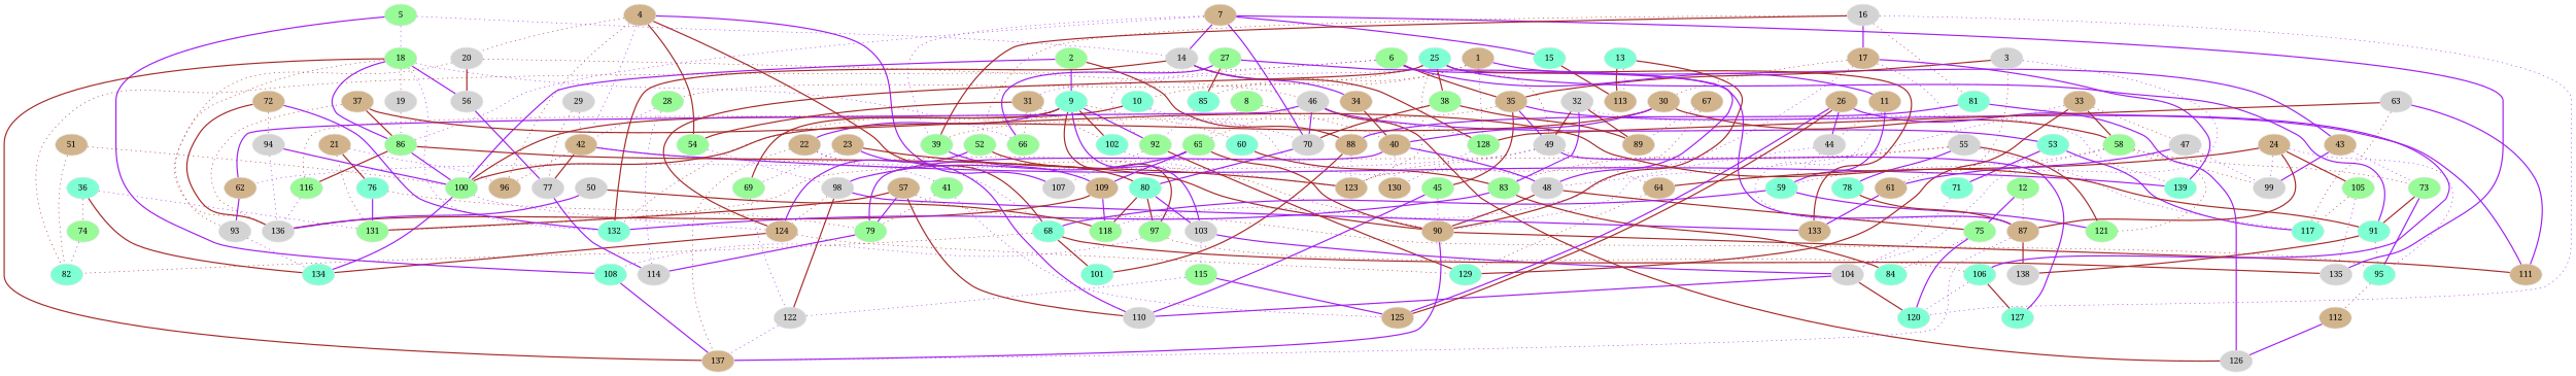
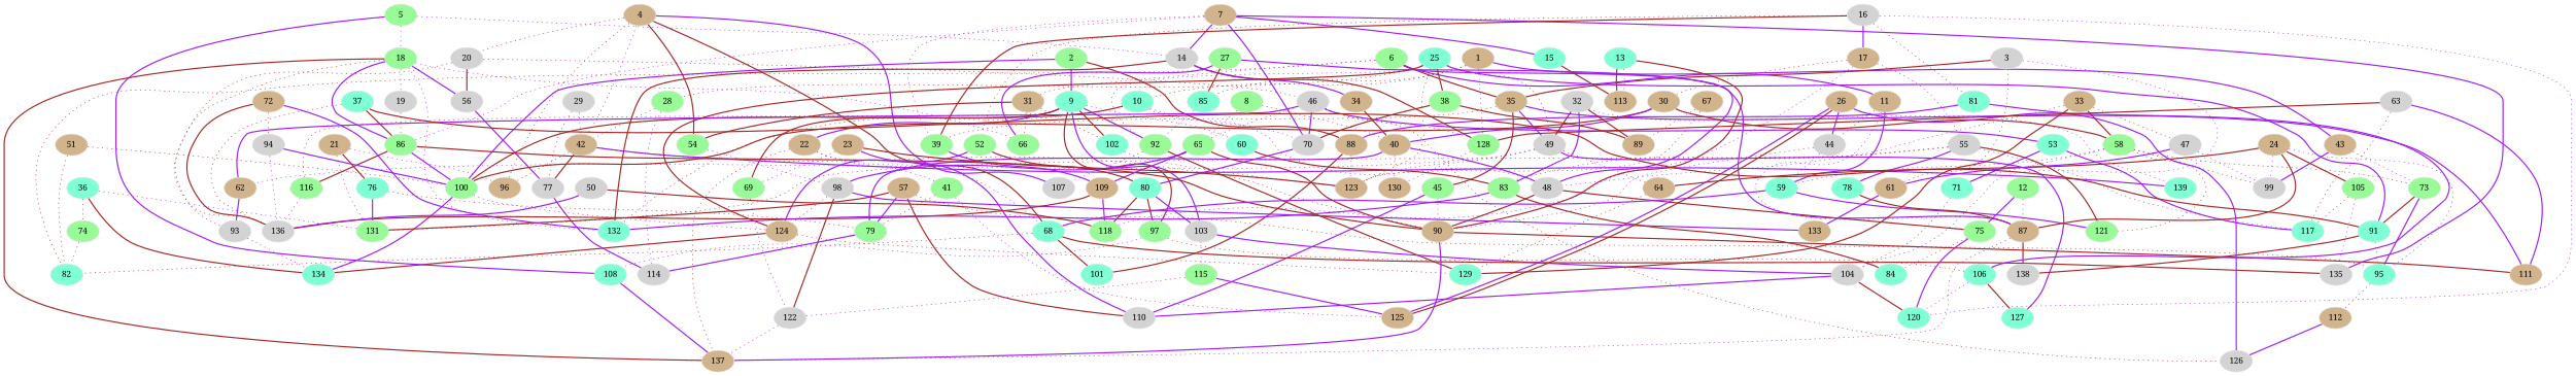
  graph {
    fontname="Noto Serif"
    node [color=gray90 fillcolor=tan fontname="Noto Serif" style=filled]
    edge [color=purple fontname="Noto Serif" style=bold]
    10 [fillcolor=aquamarine]
    1
    43
    85 [fillcolor=aquamarine]
    128 [fillcolor=palegreen]
    100 [fillcolor=palegreen]
    48 [fillcolor=lightgrey]
    70 [fillcolor=lightgrey]
    132 [fillcolor=aquamarine]
    99 [fillcolor=lightgrey]
    73 [fillcolor=palegreen]
    92 [fillcolor=palegreen]
    130
    2 [fillcolor=palegreen]
    9 [fillcolor=aquamarine]
    88
    22
    60 [fillcolor=aquamarine]
    69 [fillcolor=palegreen]
    97 [fillcolor=palegreen]
    102 [fillcolor=aquamarine]
    103 [fillcolor=lightgrey]
    116 [fillcolor=palegreen]
    101 [fillcolor=aquamarine]
    123
    124
    134 [fillcolor=aquamarine]
    3 [fillcolor=lightgrey]
    35
    61
    104 [fillcolor=lightgrey]
    39 [fillcolor=palegreen]
    49 [fillcolor=lightgrey]
    45 [fillcolor=palegreen]
    111
    133
    120 [fillcolor=aquamarine]
    110 [fillcolor=lightgrey]
    20 [fillcolor=lightgrey]
    4
    42
    54 [fillcolor=palegreen]
    68 [fillcolor=aquamarine]
    96
    107 [fillcolor=lightgrey]
    56 [fillcolor=lightgrey]
    46 [fillcolor=lightgrey]
    93 [fillcolor=lightgrey]
    90
    139 [fillcolor=aquamarine]
    77 [fillcolor=lightgrey]
    98 [fillcolor=lightgrey]
    82 [fillcolor=aquamarine]
    135 [fillcolor=lightgrey]
    5 [fillcolor=palegreen]
    14 [fillcolor=lightgrey]
    18 [fillcolor=palegreen]
    108 [fillcolor=aquamarine]
    34
    86 [fillcolor=palegreen]
    19 [fillcolor=lightgrey]
    66 [fillcolor=palegreen]
    136 [fillcolor=lightgrey]
    137
    6 [fillcolor=palegreen]
    11
    31
    44 [fillcolor=lightgrey]
    59 [fillcolor=aquamarine]
    87
    75 [fillcolor=palegreen]
    7
    15 [fillcolor=aquamarine]
    113
    109
    80 [fillcolor=aquamarine]
    8 [fillcolor=palegreen]
    40
    65 [fillcolor=palegreen]
    79 [fillcolor=palegreen]
    41 [fillcolor=palegreen]
    83 [fillcolor=palegreen]
    122 [fillcolor=lightgrey]
    129 [fillcolor=aquamarine]
    106 [fillcolor=aquamarine]
    115 [fillcolor=palegreen]
    121 [fillcolor=palegreen]
    138 [fillcolor=lightgrey]
    12 [fillcolor=palegreen]
    13 [fillcolor=aquamarine]
    16 [fillcolor=lightgrey]
    17
    52 [fillcolor=palegreen]
    81 [fillcolor=aquamarine]
    30
    55 [fillcolor=lightgrey]
    118 [fillcolor=palegreen]
    58 [fillcolor=palegreen]
    131 [fillcolor=palegreen]
    117 [fillcolor=aquamarine]
    78 [fillcolor=aquamarine]
    126 [fillcolor=lightgrey]
    53 [fillcolor=aquamarine]
    62
    21
    76 [fillcolor=aquamarine]
    125
    23
    24
    64
    95 [fillcolor=aquamarine]
    105 [fillcolor=palegreen]
    112
    25 [fillcolor=aquamarine]
    28 [fillcolor=palegreen]
    38 [fillcolor=palegreen]
    91 [fillcolor=aquamarine]
    114 [fillcolor=lightgrey]
    89
    127 [fillcolor=aquamarine]
    26
    27 [fillcolor=palegreen]
    29 [fillcolor=lightgrey]
    71 [fillcolor=aquamarine]
    32 [fillcolor=lightgrey]
    84 [fillcolor=aquamarine]
    33
    47 [fillcolor=lightgrey]
    36 [fillcolor=aquamarine]
    74 [fillcolor=palegreen]
-   37
+   37 [fillcolor=aquamarine]
    50 [fillcolor=lightgrey]
    51
    57
    63 [fillcolor=lightgrey]
    67
    72
    94 [fillcolor=lightgrey]
    10 -- 100 [color=brown]
    10 -- 48 [style=dotted]
    10 -- 70 [style=dotted]
    10 -- 132 [color=brown style=dotted]
    1 -- 10 [color=brown style=dotted]
    1 -- 43
    1 -- 85 [color=brown style=dotted]
    1 -- 128 [style=dotted]
    43 -- 99
    43 -- 73 [style=dotted]
    85 -- 92 [style=dotted]
    128 -- 130 [style=dotted]
    100 -- 124 [style=dotted]
    100 -- 134
    48 -- 90 [color=brown]
    48 -- 75 [color=brown]
    70 -- 80
    73 -- 95
    73 -- 91 [color=brown]
    92 -- 107 [style=dotted]
    92 -- 129 [color=brown]
    2 -- 100
    2 -- 9
    2 -- 88 [color=brown]
    9 -- 92
    9 -- 22
    9 -- 60 [color=brown style=dotted]
    9 -- 69 [color=brown]
    9 -- 97 [color=brown]
    9 -- 102 [color=brown]
    9 -- 103
    9 -- 116 [color=brown style=dotted]
    88 -- 101 [color=brown]
    88 -- 123 [style=dotted]
    22 -- 68 [style=dotted]
    22 -- 137 [color=brown style=dotted]
    22 -- 41 [style=dotted]
    60 -- 83 [color=brown]
    69 -- 122 [style=dotted]
    97 -- 108 [style=dotted]
    97 -- 106 [color=brown style=dotted]
    102 -- 123 [style=dotted]
    103 -- 104
    103 -- 115 [style=dotted]
    116 -- 136 [style=dotted]
    124 -- 134 [color=brown]
    124 -- 129 [color=brown style=dotted]
    3 -- 35 [color=brown]
    3 -- 61 [color=brown style=dotted]
    3 -- 104 [style=dotted]
    35 -- 39 [color=brown style=dotted]
    35 -- 49
    35 -- 45 [color=brown]
    35 -- 111
    61 -- 133
    104 -- 120 [color=brown]
    104 -- 110
    39 -- 109
    49 -- 123 [color=brown style=dotted]
    49 -- 62 [style=dotted]
    49 -- 64 [color=brown style=dotted]
    49 -- 127
    45 -- 110
    45 -- 90 [style=dotted]
    20 -- 56 [color=brown]
    20 -- 46 [color=brown style=dotted]
    20 -- 93 [color=brown style=dotted]
    4 -- 20 [color=brown style=dotted]
    4 -- 42 [style=dotted]
    4 -- 54 [color=brown]
    4 -- 68 [color=brown]
    4 -- 96 [color=brown style=dotted]
    4 -- 107
    42 -- 96 [color=brown style=dotted]
    42 -- 90 [color=brown style=dotted]
    42 -- 139
    42 -- 77 [color=brown]
    54 -- 98 [style=dotted]
    68 -- 101 [color=brown]
    68 -- 82 [color=brown style=dotted]
    68 -- 135 [color=brown]
    56 -- 77
    46 -- 128 [style=dotted]
    46 -- 70
    46 -- 65 [color=brown style=dotted]
-   46 -- 126 [color=brown]
+   46 -- 126 [color=brown style=dotted]
    46 -- 53
    46 -- 62
    93 -- 134 [style=dotted]
    90 -- 111 [color=brown]
    90 -- 137
    77 -- 114
    98 -- 124 [color=brown style=dotted]
    98 -- 133
    98 -- 122 [color=brown]
    5 -- 14 [style=dotted]
    5 -- 18 [style=dotted]
    5 -- 108
    14 -- 128 [color=brown]
    14 -- 132 [color=brown]
    14 -- 34
    18 -- 132 [style=dotted]
    18 -- 56
    18 -- 86
    18 -- 19 [color=brown style=dotted]
    18 -- 66 [style=dotted]
    18 -- 136 [color=brown style=dotted]
    18 -- 137 [color=brown]
    108 -- 137
    34 -- 40 [color=brown]
    86 -- 100
    86 -- 116 [color=brown]
    86 -- 90 [color=brown]
    19 -- 86 [color=brown style=dotted]
    6 -- 48
    6 -- 35 [color=brown]
    6 -- 82 [color=brown style=dotted]
    6 -- 11
    6 -- 31 [style=dotted]
    11 -- 44 [color=brown style=dotted]
    11 -- 59
    11 -- 87 [style=dotted]
    31 -- 102 [color=brown style=dotted]
    31 -- 54 [color=brown]
    31 -- 66 [color=brown style=dotted]
    44 -- 90 [style=dotted]
    44 -- 59 [style=dotted]
    59 -- 68
    59 -- 121
    87 -- 137 [style=dotted]
    87 -- 138 [color=brown]
    75 -- 120
    75 -- 84 [style=dotted]
    7 -- 70
    7 -- 39 [style=dotted]
    7 -- 135
    7 -- 14
    7 -- 86 [style=dotted]
    7 -- 15
    15 -- 113 [color=brown]
    109 -- 136 [color=brown]
    109 -- 118
    80 -- 97 [color=brown]
    80 -- 103
    80 -- 118 [color=brown]
    8 -- 40 [color=brown style=dotted]
    8 -- 65 [style=dotted]
    40 -- 48
    40 -- 130 [style=dotted]
    40 -- 79
    65 -- 90 [color=brown]
    65 -- 98
    65 -- 109
    79 -- 114
    41 -- 79 [color=brown style=dotted]
    41 -- 125 [style=dotted]
    83 -- 132
    83 -- 84 [color=brown]
    122 -- 137 [style=dotted]
    106 -- 120 [style=dotted]
    106 -- 127 [color=brown]
    115 -- 122 [style=dotted]
    115 -- 125
    12 -- 87 [color=brown style=dotted]
    12 -- 75
    13 -- 90 [color=brown]
    13 -- 113 [color=brown]
    13 -- 113 [style=dotted]
    16 -- 39 [color=brown]
    16 -- 120 [style=dotted]
    16 -- 17
    16 -- 52 [color=brown style=dotted]
    16 -- 81 [color=brown style=dotted]
-   17 -- 139
    17 -- 30 [color=brown style=dotted]
    17 -- 55 [style=dotted]
    17 -- 118 [style=dotted]
    52 -- 124
    52 -- 80 [color=brown]
    81 -- 88
    81 -- 106
    30 -- 100 [color=brown]
    30 -- 40
    30 -- 58 [color=brown]
    55 -- 83 [color=brown style=dotted]
    55 -- 121 [color=brown]
    55 -- 131 [color=brown style=dotted]
    55 -- 117 [style=dotted]
    55 -- 78
    58 -- 99 [color=brown style=dotted]
    58 -- 73 [color=brown style=dotted]
    58 -- 59 [style=dotted]
    58 -- 121 [color=brown style=dotted]
    58 -- 71 [color=brown style=dotted]
    78 -- 87 [color=brown]
    53 -- 117
    53 -- 71
    62 -- 93
    21 -- 96 [style=dotted]
    21 -- 131 [color=brown style=dotted]
    21 -- 76 [color=brown]
    76 -- 79 [color=brown style=dotted]
    76 -- 131
    23 -- 69 [style=dotted]
    23 -- 123 [color=brown]
    23 -- 110
    24 -- 99 [style=dotted]
    24 -- 87 [color=brown]
    24 -- 64 [color=brown]
    24 -- 95 [style=dotted]
    24 -- 105 [color=brown]
    64 -- 129 [color=brown style=dotted]
    95 -- 112 [color=brown style=dotted]
    105 -- 135 [style=dotted]
    105 -- 117 [color=brown style=dotted]
    112 -- 126
    25 -- 92 [style=dotted]
    25 -- 123 [color=brown style=dotted]
    25 -- 124 [color=brown]
    25 -- 49 [color=brown style=dotted]
-   25 -- 133 [color=brown]
    25 -- 28 [color=brown style=dotted]
    25 -- 38 [color=brown]
    25 -- 91
    28 -- 42 [style=dotted]
    28 -- 114 [style=dotted]
    38 -- 70 [color=brown]
    38 -- 89 [color=brown]
    91 -- 138 [color=brown]
    91 -- 95 [color=brown style=dotted]
    26 -- 44
    26 -- 126
    26 -- 125
    26 -- 125 [color=brown]
    27 -- 85 [color=brown]
    27 -- 66
    27 -- 87
    29 -- 42 [style=dotted]
    29 -- 77 [color=brown style=dotted]
    71 -- 104 [style=dotted]
    32 -- 49 [color=brown]
    32 -- 139 [style=dotted]
    32 -- 83
    32 -- 89 [color=brown]
    33 -- 48 [style=dotted]
    33 -- 129 [color=brown]
    33 -- 58 [color=brown]
    33 -- 47 [color=brown style=dotted]
    47 -- 99 [style=dotted]
    47 -- 61
    36 -- 134 [color=brown]
    36 -- 131 [style=dotted]
    36 -- 74 [color=brown style=dotted]
    74 -- 82 [style=dotted]
    37 -- 86 [color=brown]
    37 -- 136 [color=brown style=dotted]
    37 -- 91 [color=brown]
    50 -- 136
    50 -- 118 [color=brown]
    51 -- 100 [color=brown style=dotted]
    51 -- 82 [color=brown style=dotted]
    57 -- 110 [color=brown]
    57 -- 79
    57 -- 131 [color=brown]
    57 -- 95 [color=brown style=dotted]
    63 -- 128 [color=brown]
    63 -- 111
    63 -- 117 [color=brown style=dotted]
    67 -- 123 [color=brown style=dotted]
    67 -- 89 [style=dotted]
    72 -- 132
    72 -- 136 [color=brown]
    72 -- 94 [color=brown style=dotted]
    94 -- 100
    94 -- 136 [style=dotted]
  }
